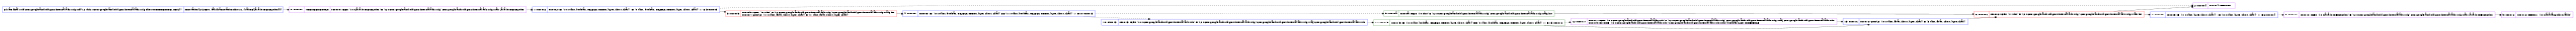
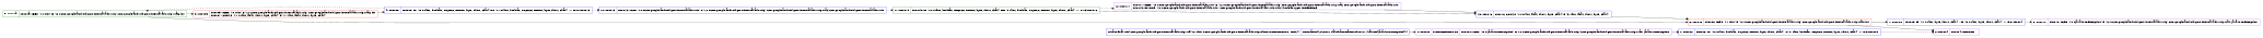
  digraph {
    rankdir=LR
    node [color=blue shape=record]
    edge [arrowhead=diamond]
    n1 [color=purple label="{0\:\ 0x0000|MTH_IGET_BLOCK\l|0x0000: IGET  (r0 I:java.io.IOException) = (r2 I:com.google.android.gms.internal.ads.zzig) com.google.android.gms.internal.ads.zzig.zzaiv java.io.IOException \l}"]
    n2 [label="{1\:\ 0x0002|0x0002: IF  (r0 I:?[int, boolean, OBJECT, ARRAY, byte, short, char]) != (0 ?[int, boolean, OBJECT, ARRAY, byte, short, char])  \-\> B:3:0x0005 \l}"]
    n3 [color=purple label="{2\:\ 0x0004|0x0004: RETURN   \l}"]
    n4 [color=red label="{3\:\ 0x0005|0x0005: IGET  (r0 I:int) = (r2 I:com.google.android.gms.internal.ads.zzig) com.google.android.gms.internal.ads.zzig.zzaig int \l0x0007: CONST  (r1 I:?[int, float, short, byte, char]) = (\-1 ?[int, float, short, byte, char]) \l}"]
    n5 [label="{4\:\ 0x0008|0x0008: IF  (r0 I:?[int, boolean, OBJECT, ARRAY, byte, short, char]) == (r1 I:?[int, boolean, OBJECT, ARRAY, byte, short, char])  \-\> B:10:0x0013 \l}"]
    n6 [color=darkgreen label="{5\:\ 0x000a|0x000a: IGET  (r0 I:int) = (r2 I:com.google.android.gms.internal.ads.zzig) com.google.android.gms.internal.ads.zzig.zzaig int \l}"]
    n7 [label="{10\:\ 0x0013|0x0013: IGET  (r0 I:com.google.android.gms.internal.ads.zzio) = (r2 I:com.google.android.gms.internal.ads.zzig) com.google.android.gms.internal.ads.zzig.zzaij com.google.android.gms.internal.ads.zzio \l}"]
    n8 [color=red label="{6\:\ 0x000c|0x000c: IGET  (r1 I:int) = (r2 I:com.google.android.gms.internal.ads.zzig) com.google.android.gms.internal.ads.zzig.zzaix int \l}"]
    n9 [color=darkgreen label="{11\:\ 0x0015|0x0015: IF  (r0 I:?[int, boolean, OBJECT, ARRAY, byte, short, char]) == (0 ?[int, boolean, OBJECT, ARRAY, byte, short, char])  \-\> B:13:0x001c \l}"]
    n10 [label="{7\:\ 0x000e|0x000e: IF  (r1 I:?[int, byte, short, char]) \<= (r0 I:?[int, byte, short, char])  \-\> B:2:0x0004 \l}"]
    n11 [color=purple label="{8\:\ 0x0010|0x0010: IGET  (r0 I:java.io.IOException) = (r2 I:com.google.android.gms.internal.ads.zzig) com.google.android.gms.internal.ads.zzig.zzaiv java.io.IOException \l}"]
-   n12 [color=purple label="{9\:\ 0x0012|0x0012: THROW  (r0 I:java.lang.Throwable) \l}"]
    n13 [color=purple label="{12\:\ 0x0017|0x0017: IGET  (r0 I:com.google.android.gms.internal.ads.zzio) = (r2 I:com.google.android.gms.internal.ads.zzig) com.google.android.gms.internal.ads.zzig.zzaij com.google.android.gms.internal.ads.zzio \l0x0019: INVOKE  (r0 I:com.google.android.gms.internal.ads.zzio) com.google.android.gms.internal.ads.zzio.zzfc():boolean type: INTERFACE \l}"]
    n14 [label="{13\:\ 0x001c|0x001c: CONST  (r0 I:?[int, float, short, byte, char]) = (3 ?[int, float, short, byte, char]) \l}"]
    n15 [label="{private final void com.google.android.gms.internal.ads.zzig.zzfl((r2 'this' I:com.google.android.gms.internal.ads.zzig A[IMMUTABLE_TYPE, THIS]))  | Annotation[SYSTEM, dalvik.annotation.Throws, \{value=[java.io.IOException]\}]\l}"]
    n1 -> n2 [arrowhead=box]
    n2 -> n3 [arrowhead=box style=dashed]
-   n2 -> n4
-   n4 -> n5 [arrowhead=box]
+   n6 -> n4
+   n4 -> n5
    n5 -> n6 [style=dashed]
    n5 -> n7 [arrowhead=box style=dashed]
    n6 -> n8
    n7 -> n9 [style=dashed]
    n8 -> n3 [arrowhead=box]
    n8 -> n10
    n9 -> n13 [style=dashed]
    n9 -> n14
    n10 -> n11 [style=dashed]
-   n11 -> n12 [arrowhead=box]
    n13 -> n14
    n14 -> n8 [arrowhead=box]
    n15 -> n1
  }
